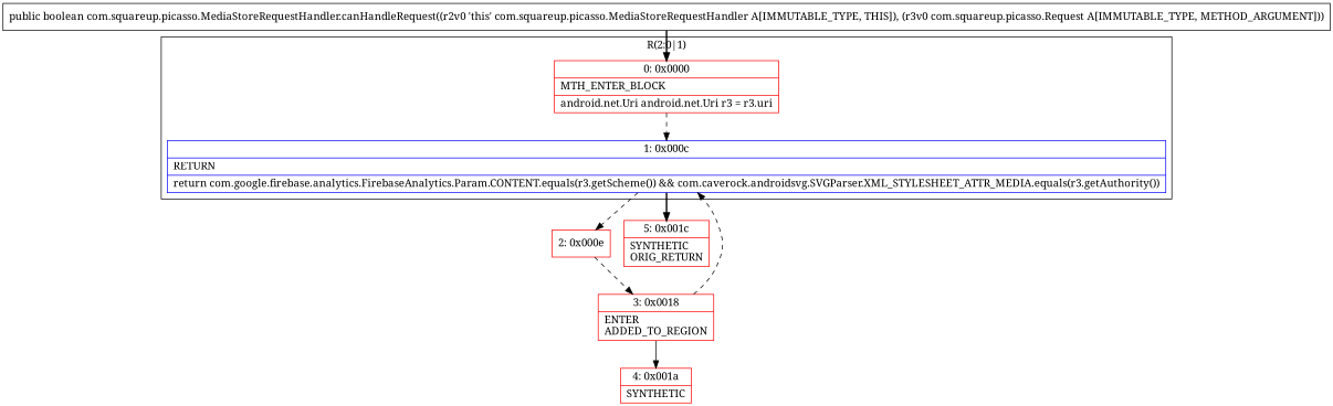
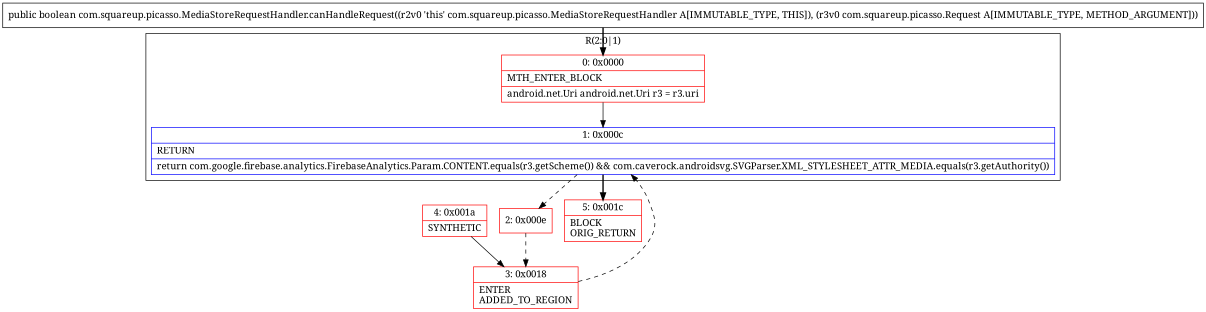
  digraph {
    fontname="Noto Serif"
    node [color=red fontname="Noto Serif" shape=record]
    edge [fontname="Noto Serif" style=dashed]
    n1 [label="{0\:\ 0x0000|MTH_ENTER_BLOCK\l|android.net.Uri android.net.Uri r3 = r3.uri\l}"]
    n2 [color=blue label="{1\:\ 0x000c|RETURN\l|return com.google.firebase.analytics.FirebaseAnalytics.Param.CONTENT.equals(r3.getScheme()) && com.caverock.androidsvg.SVGParser.XML_STYLESHEET_ATTR_MEDIA.equals(r3.getAuthority())\l}"]
    n3 [label="{2\:\ 0x000e}"]
-   n4 [label="{5\:\ 0x001c|SYNTHETIC\lORIG_RETURN\l}"]
+   n4 [label="{5\:\ 0x001c|BLOCK\lORIG_RETURN\l}"]
    n5 [label="{3\:\ 0x0018|ENTER\lADDED_TO_REGION\l}"]
    n6 [label="{4\:\ 0x001a|SYNTHETIC\l}"]
    n7 [label="{public boolean com.squareup.picasso.MediaStoreRequestHandler.canHandleRequest((r2v0 'this' com.squareup.picasso.MediaStoreRequestHandler A[IMMUTABLE_TYPE, THIS]), (r3v0 com.squareup.picasso.Request A[IMMUTABLE_TYPE, METHOD_ARGUMENT])) }" color=""]
    subgraph cluster_1 {
      label="R(2:0|1)"
      n1
      n2
    }
-   n1 -> n2
+   n1 -> n2 [style=solid]
    n2 -> n3
    n2 -> n4 [style=bold]
    n3 -> n5
    n5 -> n2
-   n5 -> n6 [style=solid]
+   n6 -> n5 [style=solid]
    n7 -> n1 [style=bold]
  }
